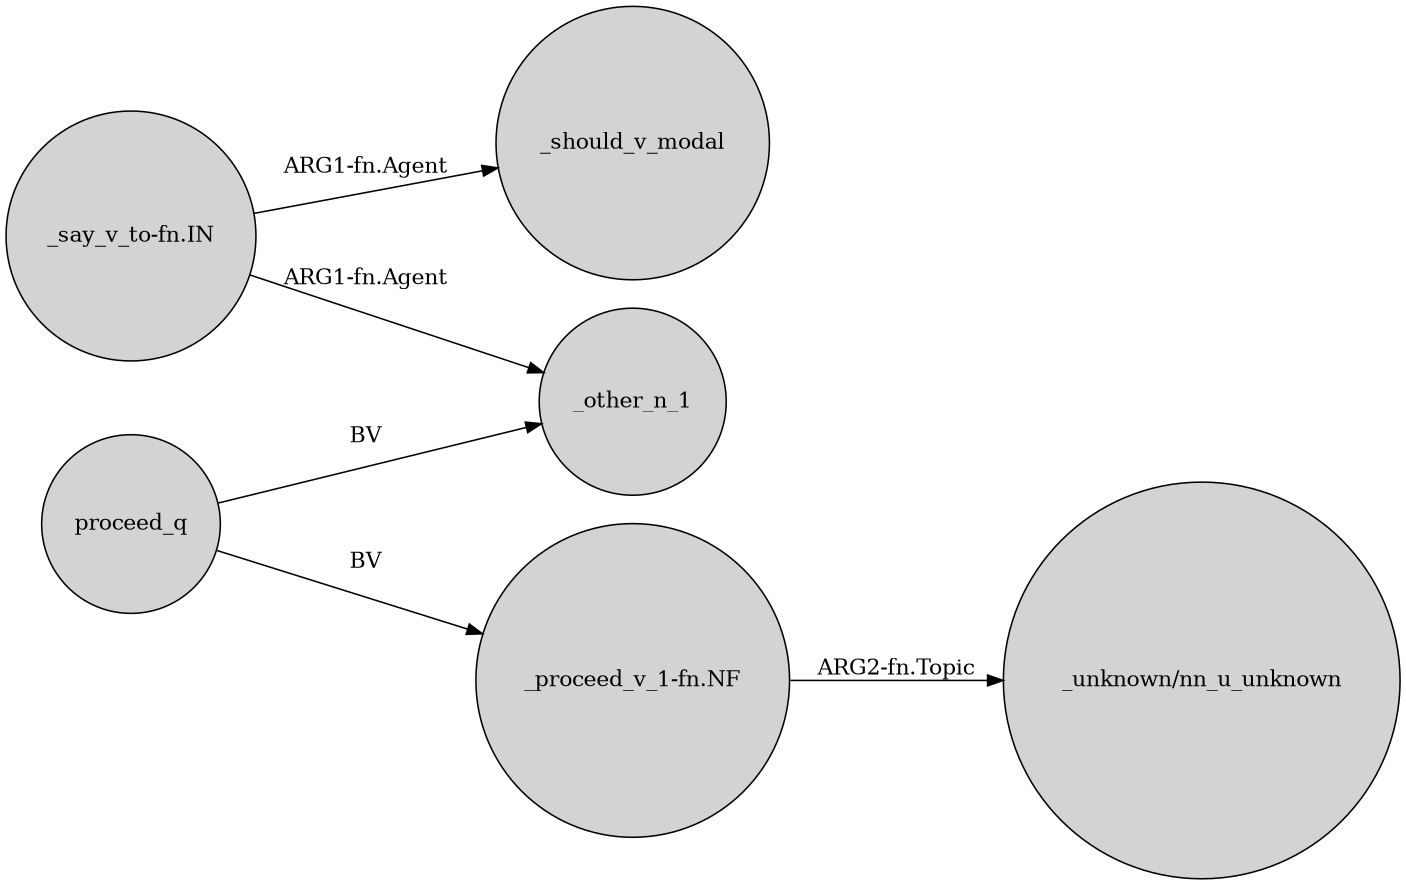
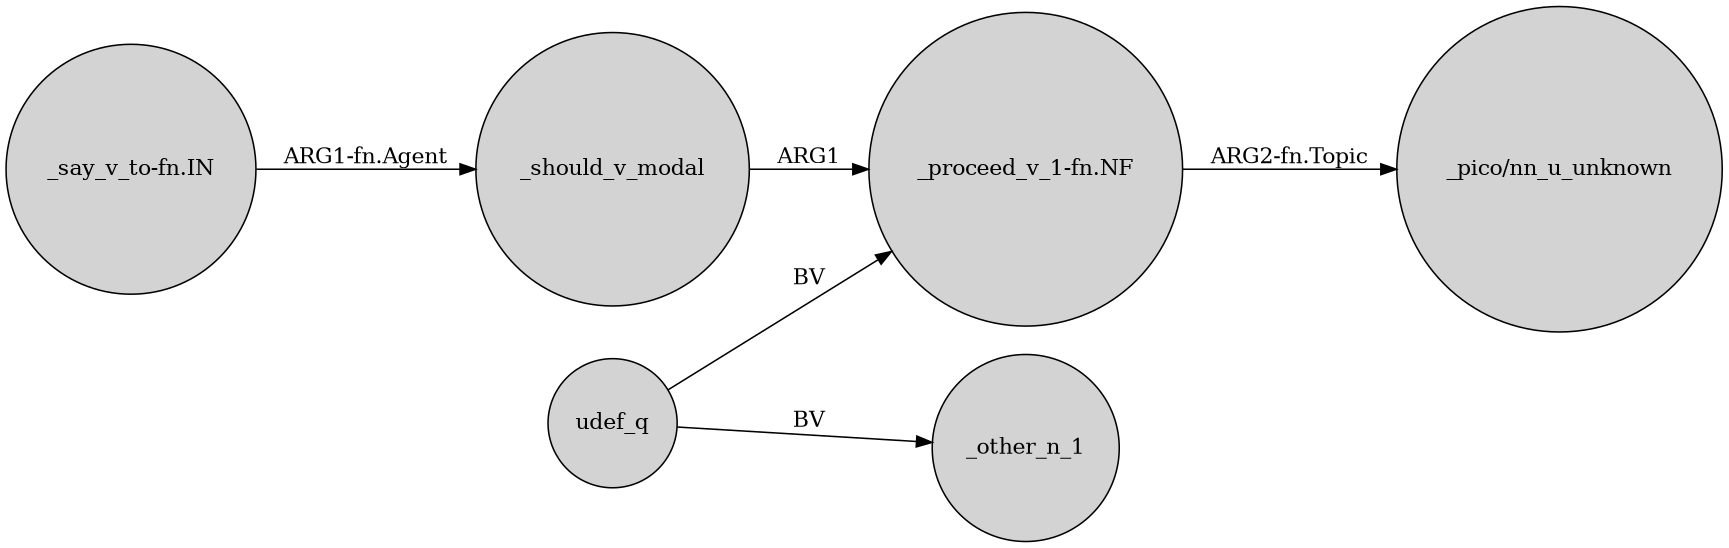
  digraph {
    rankdir=LR
    node [shape=circle style=filled]
    "_say_v_to-fn.IN"
    _other_n_1
    _should_v_modal
    "_proceed_v_1-fn.NF"
-   "_pico/nn_u_unknown" [label="_unknown/nn_u_unknown"]
-   udef_q [label=proceed_q]
-   "_say_v_to-fn.IN" -> _other_n_1 [label="ARG1-fn.Agent"]
+   "_pico/nn_u_unknown"
+   udef_q
    "_say_v_to-fn.IN" -> _should_v_modal [label="ARG1-fn.Agent"]
+   _should_v_modal -> "_proceed_v_1-fn.NF" [label=ARG1]
    "_proceed_v_1-fn.NF" -> "_pico/nn_u_unknown" [label="ARG2-fn.Topic"]
    udef_q -> _other_n_1 [label=BV]
    udef_q -> "_proceed_v_1-fn.NF" [label=BV]
  }
